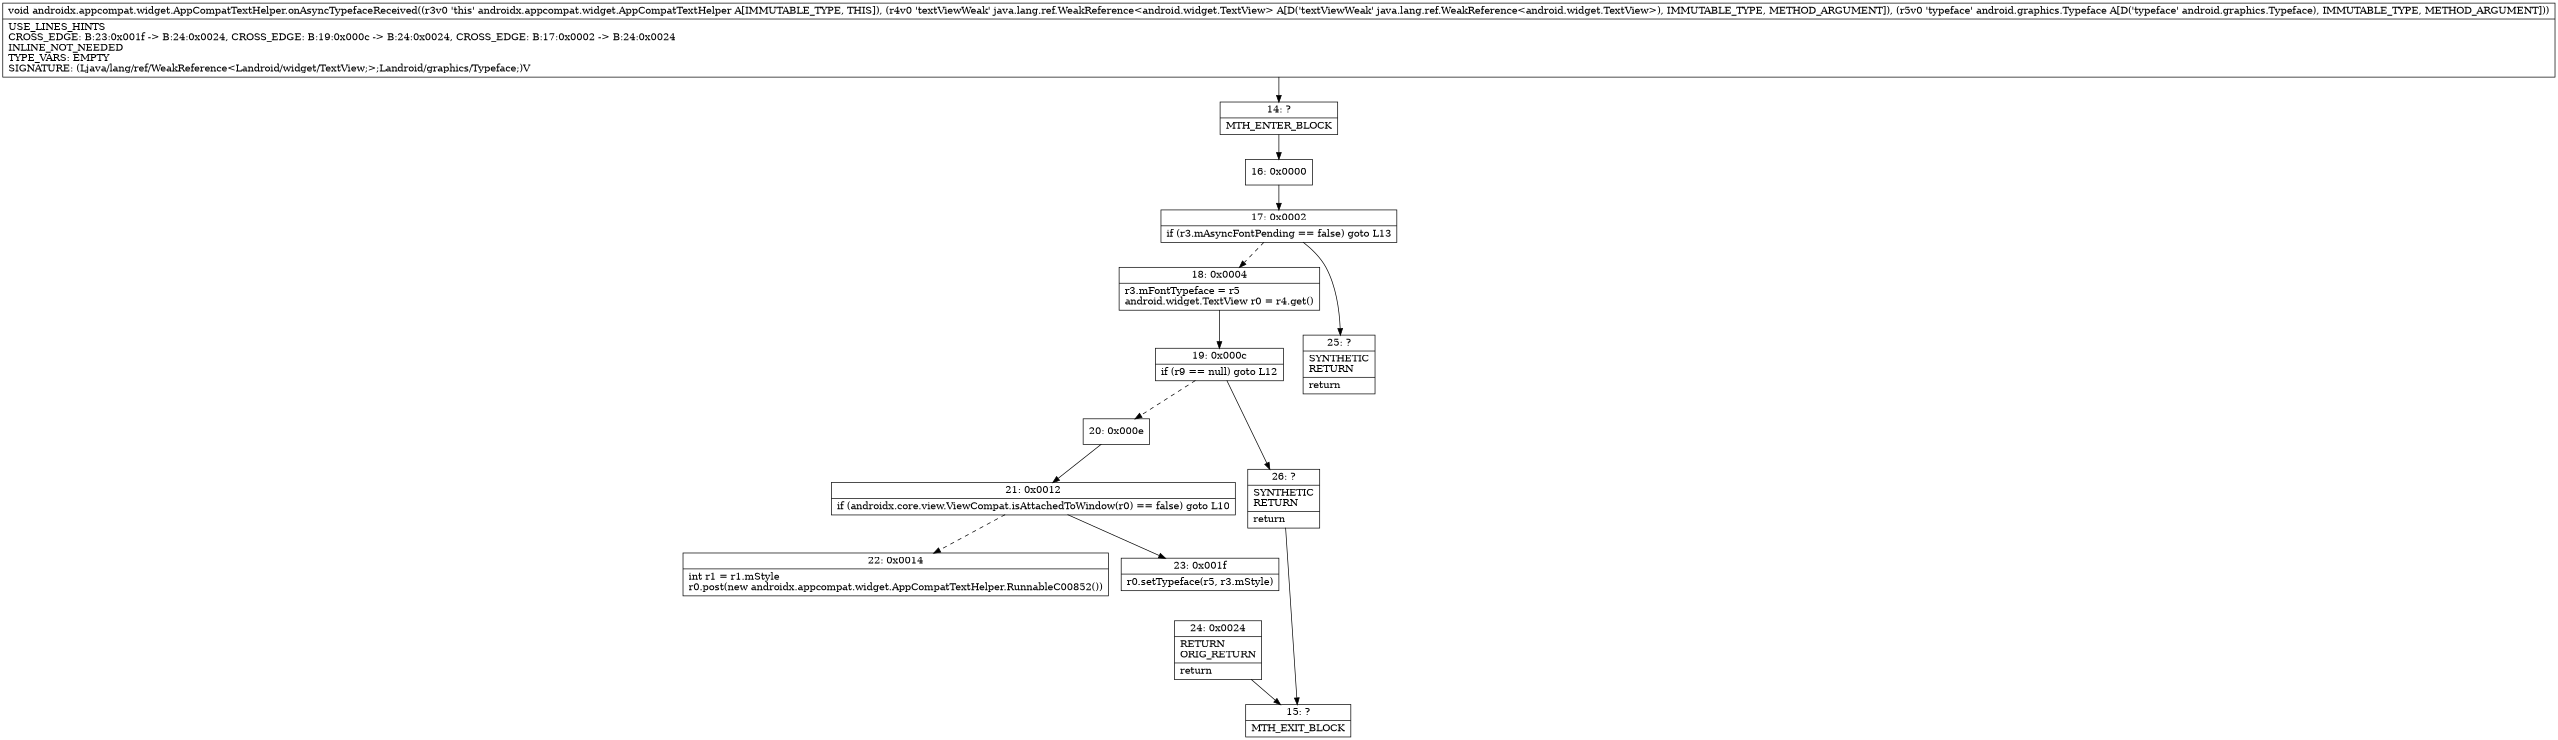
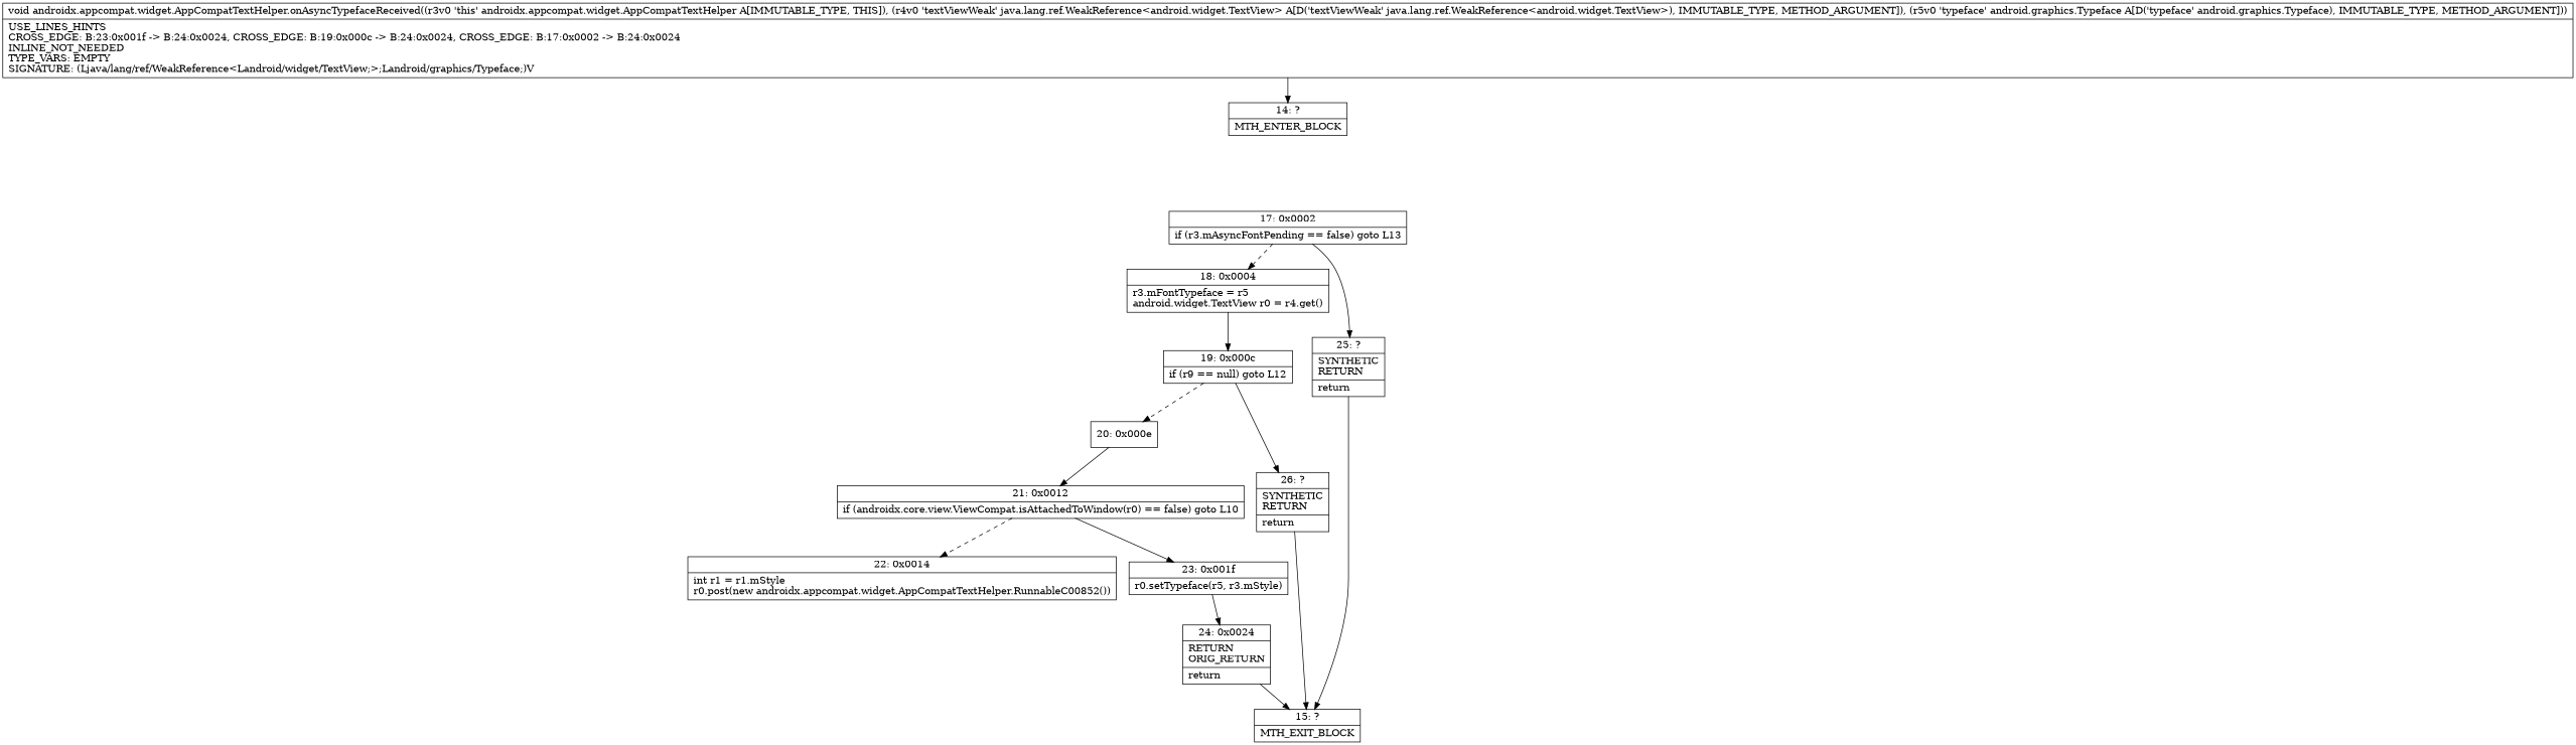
  digraph {
    node [shape=record]
    n1 [label="{14\:\ ?|MTH_ENTER_BLOCK\l}"]
-   n2 [label="{16\:\ 0x0000}"]
    n3 [label="{17\:\ 0x0002|if (r3.mAsyncFontPending == false) goto L13\l}"]
    n4 [label="{18\:\ 0x0004|r3.mFontTypeface = r5\landroid.widget.TextView r0 = r4.get()\l}"]
    n5 [label="{25\:\ ?|SYNTHETIC\lRETURN\l|return\l}"]
    n6 [label="{19\:\ 0x000c|if (r9 == null) goto L12\l}"]
    n7 [label="{15\:\ ?|MTH_EXIT_BLOCK\l}"]
    n8 [label="{20\:\ 0x000e}"]
    n9 [label="{26\:\ ?|SYNTHETIC\lRETURN\l|return\l}"]
    n10 [label="{21\:\ 0x0012|if (androidx.core.view.ViewCompat.isAttachedToWindow(r0) == false) goto L10\l}"]
    n11 [label="{22\:\ 0x0014|int r1 = r1.mStyle\lr0.post(new androidx.appcompat.widget.AppCompatTextHelper.RunnableC00852())\l}"]
    n12 [label="{23\:\ 0x001f|r0.setTypeface(r5, r3.mStyle)\l}"]
    n13 [label="{24\:\ 0x0024|RETURN\lORIG_RETURN\l|return\l}"]
    n14 [label="{void androidx.appcompat.widget.AppCompatTextHelper.onAsyncTypefaceReceived((r3v0 'this' androidx.appcompat.widget.AppCompatTextHelper A[IMMUTABLE_TYPE, THIS]), (r4v0 'textViewWeak' java.lang.ref.WeakReference\<android.widget.TextView\> A[D('textViewWeak' java.lang.ref.WeakReference\<android.widget.TextView\>), IMMUTABLE_TYPE, METHOD_ARGUMENT]), (r5v0 'typeface' android.graphics.Typeface A[D('typeface' android.graphics.Typeface), IMMUTABLE_TYPE, METHOD_ARGUMENT]))  | USE_LINES_HINTS\lCROSS_EDGE: B:23:0x001f \-\> B:24:0x0024, CROSS_EDGE: B:19:0x000c \-\> B:24:0x0024, CROSS_EDGE: B:17:0x0002 \-\> B:24:0x0024\lINLINE_NOT_NEEDED\lTYPE_VARS: EMPTY\lSIGNATURE: (Ljava\/lang\/ref\/WeakReference\<Landroid\/widget\/TextView;\>;Landroid\/graphics\/Typeface;)V\l}"]
-   n1 -> n2
-   n2 -> n3
    n3 -> n4 [style=dashed]
    n3 -> n5
    n4 -> n6
+   n5 -> n7
    n6 -> n8 [style=dashed]
    n6 -> n9
    n8 -> n10
    n9 -> n7
    n10 -> n11 [style=dashed]
    n10 -> n12
+   n12 -> n13
    n13 -> n7
    n14 -> n1
  }
